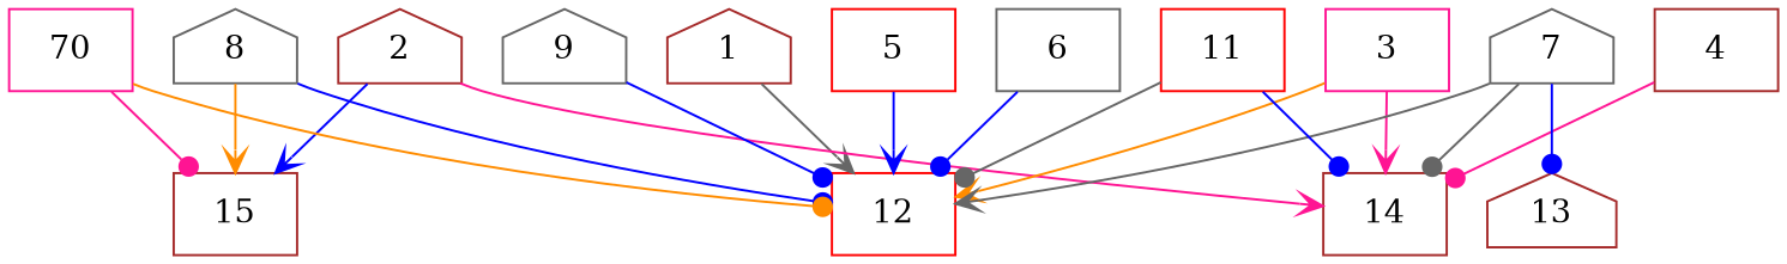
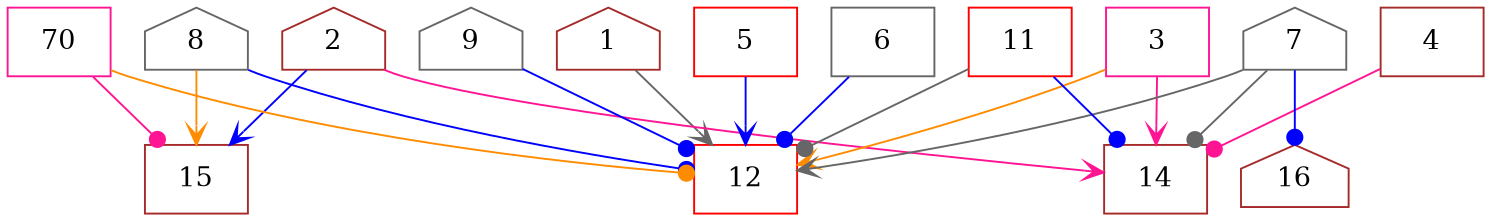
  digraph {
    node [alpha=0.17 color=brown shape=box]
    edge [arrowhead=dot color=blue]
    1 [alpha=0.19 expect_size=29911040 shape=house]
    12 [color=red expect_size=52316160]
    2 [alpha=0.05 expect_size=15805440 shape=house]
    14 [alpha=0.07 expect_size=8871936]
    15 [alpha=0.13 expect_size=44592128]
    3 [alpha=0.16 color=deeppink expect_size=6336512]
    4 [alpha=0.15 expect_size=49079296]
    5 [alpha=0.13 color=red expect_size=35702784]
    6 [alpha=0.05 color=gray40 expect_size=31742976]
    7 [alpha=0.18 color=gray40 expect_size=19908608 shape=house]
-   13 [alpha=0.14 expect_size=17421312 shape=house]
+   13 [alpha=0.14 expect_size=17421312 shape=house label=16]
    8 [alpha=0.15 color=gray40 expect_size=8673280 shape=house]
    9 [alpha=0.18 color=gray40 expect_size=39022592 shape=house]
    n14 [alpha=0.09 color=deeppink expect_size=15834112 label=70]
    11 [color=red expect_size=7138304]
    1 -> 12 [arrowhead=vee color=gray40]
    2 -> 14 [arrowhead=vee color=deeppink]
    2 -> 15 [arrowhead=vee]
    3 -> 12 [arrowhead=vee color=darkorange]
    3 -> 14 [arrowhead=vee color=deeppink]
    4 -> 14 [color=deeppink]
    5 -> 12 [arrowhead=vee]
    6 -> 12
    7 -> 12 [arrowhead=vee color=gray40]
    7 -> 14 [color=gray40]
    7 -> 13
    8 -> 12
    8 -> 15 [arrowhead=vee color=darkorange]
    9 -> 12
    n14 -> 12 [color=darkorange]
    n14 -> 15 [color=deeppink]
    11 -> 12 [color=gray40]
    11 -> 14
  }
